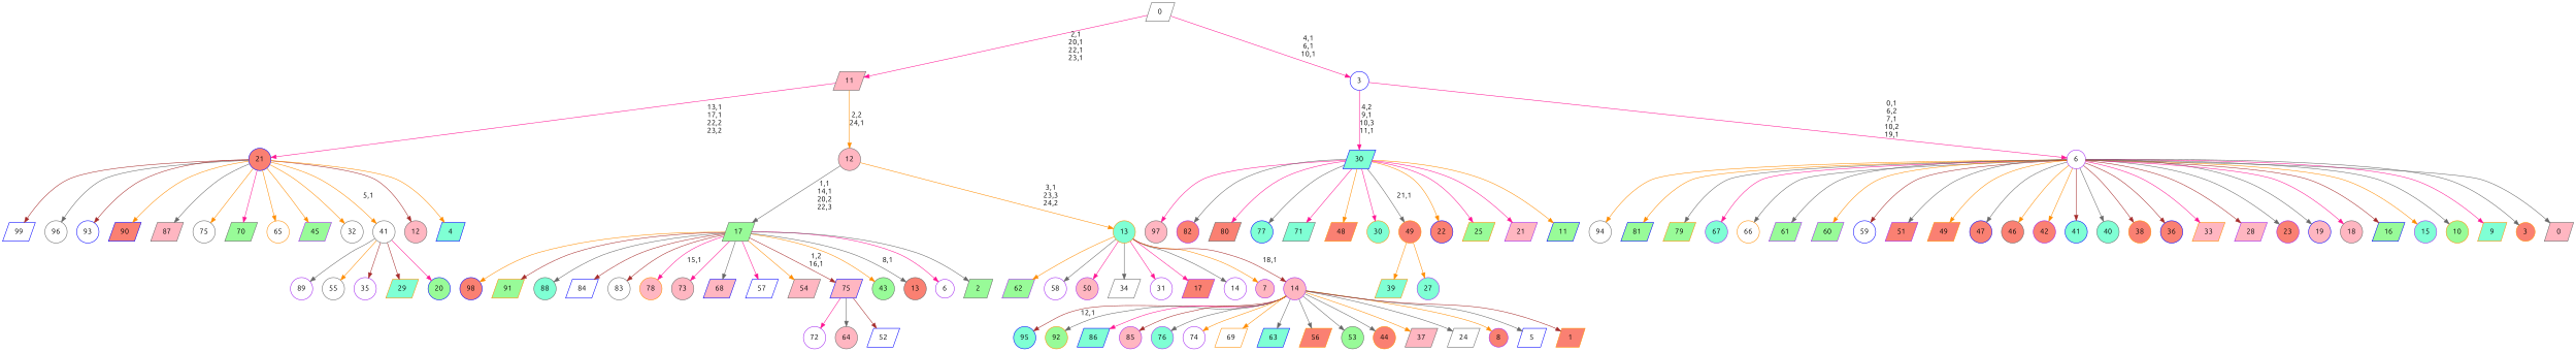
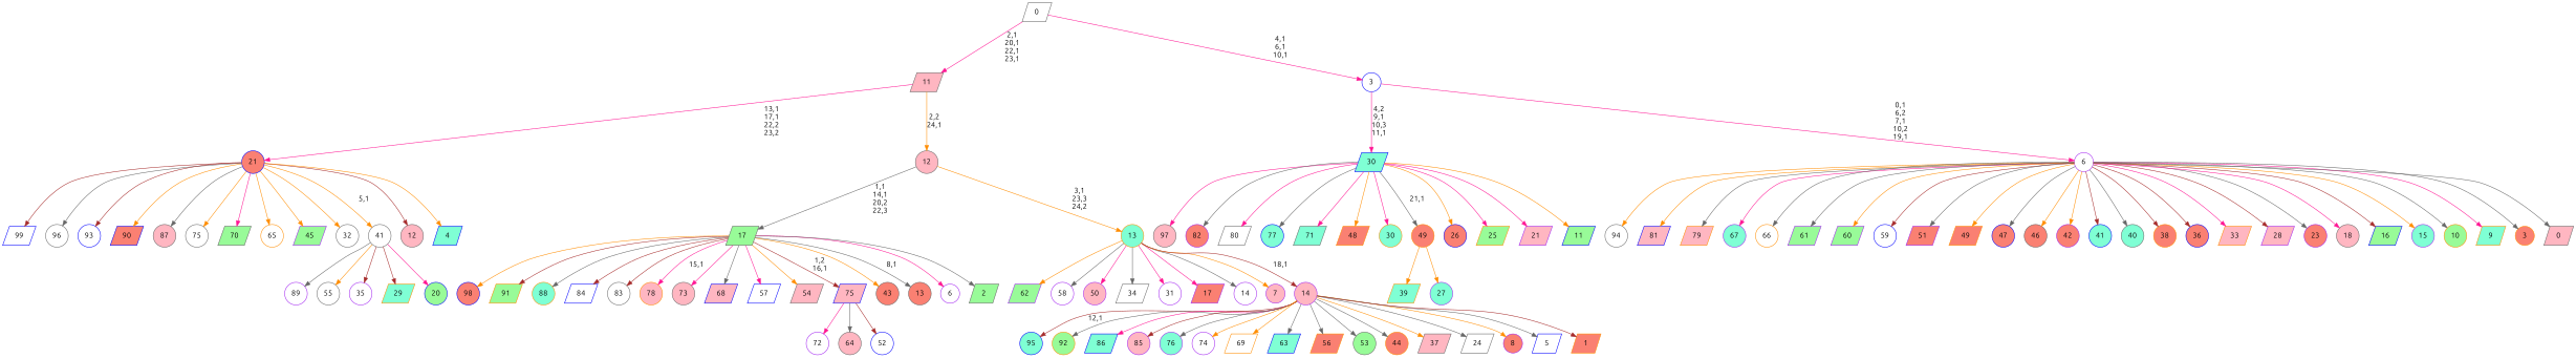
  digraph {
    fontname=Ubuntu
    node [color=gray40 fillcolor=white fontname=Ubuntu shape=circle style=filled]
    edge [color=gray40 fontname=Ubuntu]
    n1 [color=blue label=99 shape=parallelogram]
    n2 [color=blue fillcolor=salmon label=98]
    n3 [fillcolor=lightpink label=97]
    n4 [label=96]
    n5 [color=blue fillcolor=aquamarine label=95]
    n6 [label=94]
    n7 [color=blue label=93]
    n8 [color=darkorange fillcolor=palegreen label=92]
    n9 [color=darkorange fillcolor=palegreen label=91 shape=parallelogram]
    n10 [color=blue fillcolor=salmon label=90 shape=parallelogram]
    n11 [color=purple label=89]
-   n12 [fillcolor=aquamarine label=88]
-   n13 [fillcolor=lightpink label=87 shape=parallelogram]
+   n12 [color=darkorange fillcolor=aquamarine label=88]
+   n13 [fillcolor=lightpink label=87]
    n14 [color=blue fillcolor=aquamarine label=86 shape=parallelogram]
    n15 [color=purple fillcolor=lightpink label=85]
    n16 [color=blue label=84 shape=parallelogram]
    n17 [label=83]
    n18 [color=purple fillcolor=salmon label=82]
-   n19 [color=blue fillcolor=palegreen label=81 shape=parallelogram]
-   n20 [fillcolor=salmon label=80 shape=parallelogram]
-   n21 [color=darkorange fillcolor=palegreen label=79 shape=parallelogram]
+   n19 [color=blue fillcolor=lightpink label=81 shape=parallelogram]
+   n20 [label=80 shape=parallelogram]
+   n21 [color=darkorange fillcolor=lightpink label=79 shape=parallelogram]
    n22 [color=darkorange fillcolor=lightpink label=78]
    n23 [color=blue fillcolor=aquamarine label=77]
    n24 [color=purple fillcolor=aquamarine label=76]
    n25 [label=75]
    n26 [color=purple label=74]
    n27 [fillcolor=lightpink label=73]
    n28 [color=purple label=72]
    n29 [fillcolor=aquamarine label=71 shape=parallelogram]
    n30 [fillcolor=palegreen label=70 shape=parallelogram]
    n31 [color=darkorange label=69 shape=parallelogram]
    n32 [color=blue fillcolor=lightpink label=68 shape=parallelogram]
    n33 [color=purple fillcolor=aquamarine label=67]
    n34 [color=darkorange label=66]
    n35 [color=darkorange label=65]
    n36 [fillcolor=lightpink label=64]
    n37 [color=blue fillcolor=aquamarine label=63 shape=parallelogram]
    n38 [color=purple fillcolor=palegreen label=62 shape=parallelogram]
    n39 [color=purple fillcolor=palegreen label=61 shape=parallelogram]
    n40 [color=purple fillcolor=palegreen label=60 shape=parallelogram]
    n41 [color=blue label=59]
    n42 [color=purple label=58]
    n43 [color=blue label=57 shape=parallelogram]
    n44 [color=darkorange fillcolor=salmon label=56 shape=parallelogram]
    n45 [label=55]
    n46 [fillcolor=lightpink label=54 shape=parallelogram]
    n47 [fillcolor=palegreen label=53]
-   n48 [color=blue label=52 shape=parallelogram]
+   n48 [color=blue label=52]
    75 [color=blue fillcolor=lightpink shape=parallelogram]
    n50 [color=purple fillcolor=salmon label=51 shape=parallelogram]
    n51 [color=purple fillcolor=lightpink label=50]
    n52 [color=darkorange fillcolor=salmon label=49 shape=parallelogram]
    n53 [color=darkorange fillcolor=salmon label=48 shape=parallelogram]
    n54 [color=blue fillcolor=salmon label=47]
    n55 [fillcolor=salmon label=46]
    n56 [color=purple fillcolor=palegreen label=45 shape=parallelogram]
    n57 [color=darkorange fillcolor=salmon label=44]
-   n58 [fillcolor=palegreen label=43]
+   n58 [fillcolor=salmon label=43]
    n59 [color=purple fillcolor=salmon label=42]
    n60 [color=blue fillcolor=aquamarine label=41]
    n61 [fillcolor=aquamarine label=40]
    n62 [color=darkorange fillcolor=aquamarine label=39 shape=parallelogram]
    n63 [color=darkorange fillcolor=salmon label=38]
    n64 [fillcolor=lightpink label=37 shape=parallelogram]
    n65 [color=blue fillcolor=salmon label=36]
    n66 [color=purple label=35]
    n67 [label=34 shape=parallelogram]
    n68 [color=darkorange fillcolor=lightpink label=33 shape=parallelogram]
    n69 [label=32]
    n70 [color=purple label=31]
    n71 [color=darkorange fillcolor=aquamarine label=30]
    n72 [color=darkorange fillcolor=aquamarine label=29 shape=parallelogram]
    n73 [color=purple fillcolor=lightpink label=28 shape=parallelogram]
    n74 [color=purple fillcolor=aquamarine label=27]
    49 [color=darkorange fillcolor=salmon]
-   n76 [color=blue fillcolor=salmon label=22]
+   n76 [color=blue fillcolor=salmon label=26]
    n77 [color=darkorange fillcolor=palegreen label=25 shape=parallelogram]
    n78 [label=24 shape=parallelogram]
    n79 [color=purple fillcolor=salmon label=23]
    n80 [color=purple fillcolor=lightpink label=21 shape=parallelogram]
    n81 [color=blue fillcolor=palegreen label=20]
    41
-   n83 [color=blue fillcolor=lightpink label=19]
    n84 [fillcolor=lightpink label=18]
    n85 [color=purple fillcolor=salmon label=17 shape=parallelogram]
    n86 [color=blue fillcolor=palegreen label=16 shape=parallelogram]
    n87 [color=purple fillcolor=aquamarine label=15]
    n88 [color=purple label=14]
    n89 [fillcolor=salmon label=13]
    n90 [fillcolor=lightpink label=12]
    n91 [color=blue fillcolor=palegreen label=11 shape=parallelogram]
    30 [color=blue fillcolor=aquamarine shape=parallelogram]
    n93 [color=darkorange fillcolor=palegreen label=10]
    n94 [color=darkorange fillcolor=aquamarine label=9 shape=parallelogram]
    n95 [color=purple fillcolor=salmon label=8]
    n96 [color=purple fillcolor=lightpink label=7]
    n97 [color=purple label=6]
    n98 [color=blue label=5 shape=parallelogram]
    n99 [color=blue fillcolor=aquamarine label=4 shape=parallelogram]
    21 [color=blue fillcolor=salmon]
    n101 [color=darkorange fillcolor=salmon label=3]
    n102 [fillcolor=palegreen label=2 shape=parallelogram]
    17 [fillcolor=palegreen shape=parallelogram]
    n104 [color=darkorange fillcolor=salmon label=1 shape=parallelogram]
    14 [color=purple fillcolor=lightpink]
    13 [color=darkorange fillcolor=aquamarine]
    12 [fillcolor=lightpink]
    11 [fillcolor=lightpink shape=parallelogram]
    n109 [fillcolor=lightpink label=0 shape=parallelogram]
    6 [color=purple]
    3 [color=blue]
    0 [shape=parallelogram]
    75 -> n28 [color=deeppink]
    75 -> n36
    75 -> n48 [color=brown]
    49 -> n62 [color=darkorange]
    49 -> n74 [color=darkorange]
    41 -> n11
    41 -> n45 [color=darkorange]
    41 -> n66 [color=brown]
    41 -> n72 [color=brown]
    41 -> n81 [color=deeppink]
    30 -> n3 [color=deeppink]
    30 -> n18
    30 -> n20 [color=deeppink]
    30 -> n23
    30 -> n29 [color=deeppink]
    30 -> n53 [color=darkorange]
    30 -> n71 [color=deeppink]
    30 -> 49 [label="21,1"]
    30 -> n76 [color=darkorange]
    30 -> n77 [color=deeppink]
    30 -> n80 [color=deeppink]
    30 -> n91 [color=darkorange]
    21 -> n1 [color=brown]
    21 -> n4
    21 -> n7 [color=brown]
    21 -> n10 [color=darkorange]
    21 -> n13
    21 -> n25 [color=darkorange]
    21 -> n30 [color=deeppink]
    21 -> n35 [color=darkorange]
    21 -> n56 [color=darkorange]
    21 -> n69 [color=darkorange]
    21 -> 41 [color=darkorange label="5,1"]
    21 -> n90 [color=brown]
    21 -> n99 [color=darkorange]
    17 -> n2 [color=darkorange]
    17 -> n9 [color=brown]
    17 -> n12
    17 -> n16 [color=brown]
    17 -> n17 [color=brown]
    17 -> n22 [color=deeppink label="15,1"]
    17 -> n27 [color=deeppink]
    17 -> n32
    17 -> n43 [color=deeppink]
    17 -> n46 [color=darkorange]
    17 -> 75 [color=brown label="1,2\n16,1"]
    17 -> n58 [color=darkorange]
    17 -> n89 [label="8,1"]
    17 -> n97 [color=deeppink]
    17 -> n102
    14 -> n5 [color=brown label="12,1"]
    14 -> n8
    14 -> n14 [color=deeppink]
    14 -> n15 [color=brown]
    14 -> n24
    14 -> n26 [color=darkorange]
    14 -> n31 [color=darkorange]
    14 -> n37
    14 -> n44
    14 -> n47
    14 -> n57
    14 -> n64 [color=darkorange]
    14 -> n78
    14 -> n95 [color=darkorange]
    14 -> n98
    14 -> n104 [color=brown]
    13 -> n38 [color=darkorange]
    13 -> n42
    13 -> n51 [color=deeppink]
    13 -> n67
    13 -> n70 [color=deeppink]
    13 -> n85 [color=deeppink]
    13 -> n88
    13 -> n96 [color=darkorange]
    13 -> 14 [color=brown label="18,1"]
    12 -> 17 [label="1,1\n14,1\n20,2\n22,3"]
    12 -> 13 [color=darkorange label="3,1\n23,3\n24,2"]
    11 -> 21 [color=deeppink label="13,1\n17,1\n22,2\n23,2"]
    11 -> 12 [color=darkorange label="2,2\n24,1"]
    6 -> n6 [color=darkorange]
    6 -> n19 [color=darkorange]
    6 -> n21
    6 -> n33 [color=deeppink]
    6 -> n34
    6 -> n39
    6 -> n40 [color=darkorange]
    6 -> n41 [color=brown]
    6 -> n50
    6 -> n52 [color=darkorange]
    6 -> n54
    6 -> n55 [color=darkorange]
    6 -> n59 [color=darkorange]
    6 -> n60 [color=brown]
    6 -> n61
    6 -> n63 [color=brown]
    6 -> n65 [color=brown]
    6 -> n68 [color=deeppink]
    6 -> n73 [color=brown]
    6 -> n79
-   6 -> n83
    6 -> n84 [color=deeppink]
    6 -> n86 [color=brown]
    6 -> n87 [color=darkorange]
    6 -> n93
    6 -> n94 [color=deeppink]
    6 -> n101
    6 -> n109
    3 -> 30 [color=deeppink label="4,2\n9,1\n10,3\n11,1"]
    3 -> 6 [color=deeppink label="0,1\n6,2\n7,1\n10,2\n19,1"]
    0 -> 11 [color=deeppink label="2,1\n20,1\n22,1\n23,1"]
    0 -> 3 [color=deeppink label="4,1\n6,1\n10,1"]
  }
